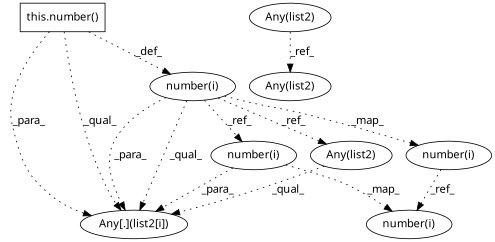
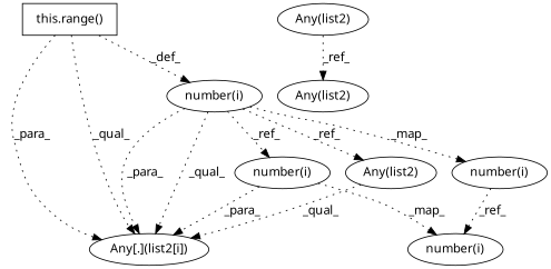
  digraph {
    fontname="Noto Sans"
    node [fontname="Noto Sans" shape=ellipse]
    edge [fontname="Noto Sans" style=dotted]
-   n1 [label="this.number()" shape=box]
+   n1 [label="this.range()" shape=box]
    n2 [label="number(i)"]
    n3 [label="Any[.](list2[i])"]
    n4 [label="number(i)"]
    n5 [label="number(i)"]
    n6 [label="Any(list2)"]
    n7 [label="number(i)"]
    n8 [label="Any(list2)"]
    n9 [label="Any(list2)"]
    n1 -> n2 [label=_def_]
    n1 -> n3 [label=_para_]
    n1 -> n3 [label=_qual_]
    n2 -> n3 [label=_para_]
    n2 -> n3 [label=_qual_]
    n2 -> n4 [label=_ref_]
    n2 -> n5 [label=_map_]
    n2 -> n6 [label=_ref_]
    n4 -> n3 [label=_para_]
    n4 -> n7 [label=_map_]
    n5 -> n7 [label=_ref_]
    n6 -> n3 [label=_qual_]
    n9 -> n8 [label=_ref_]
  }
